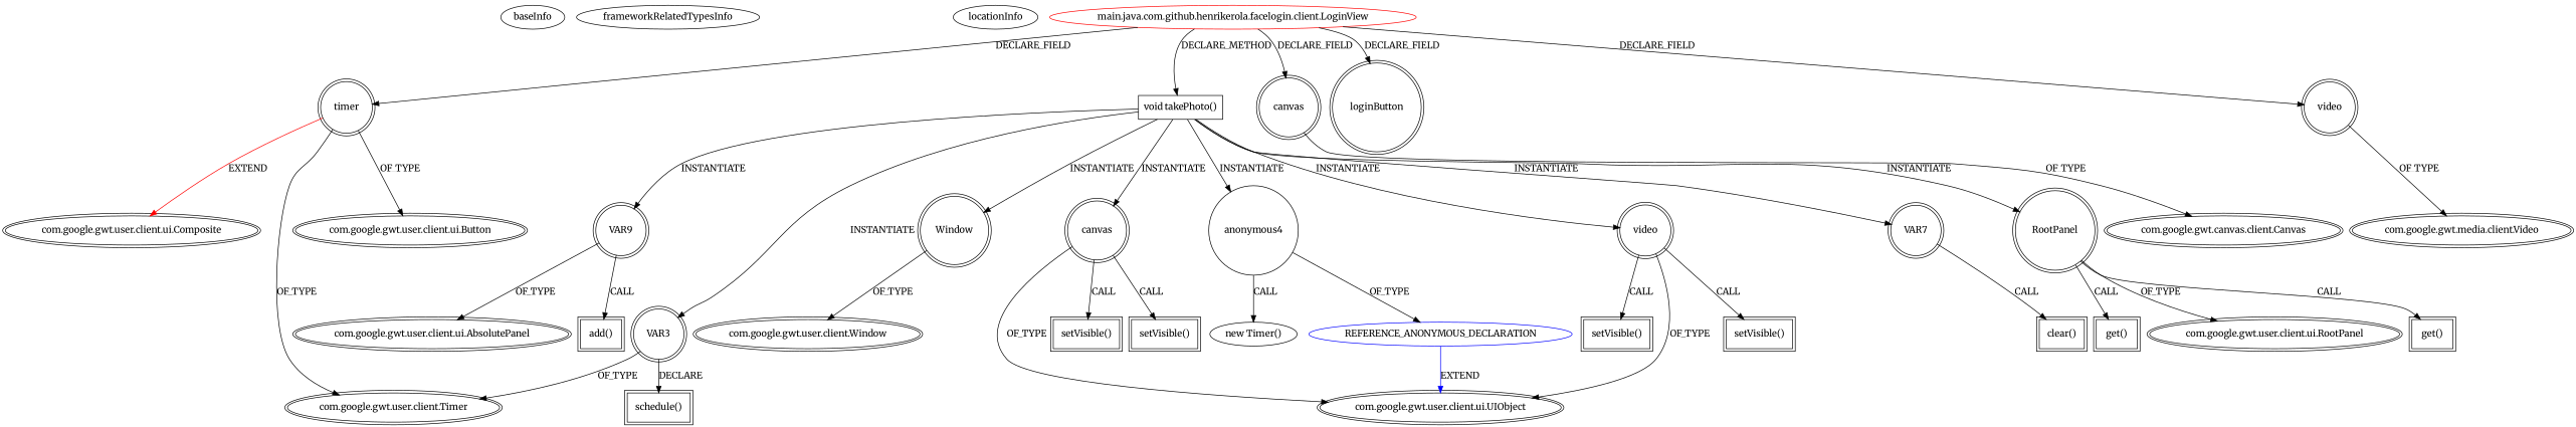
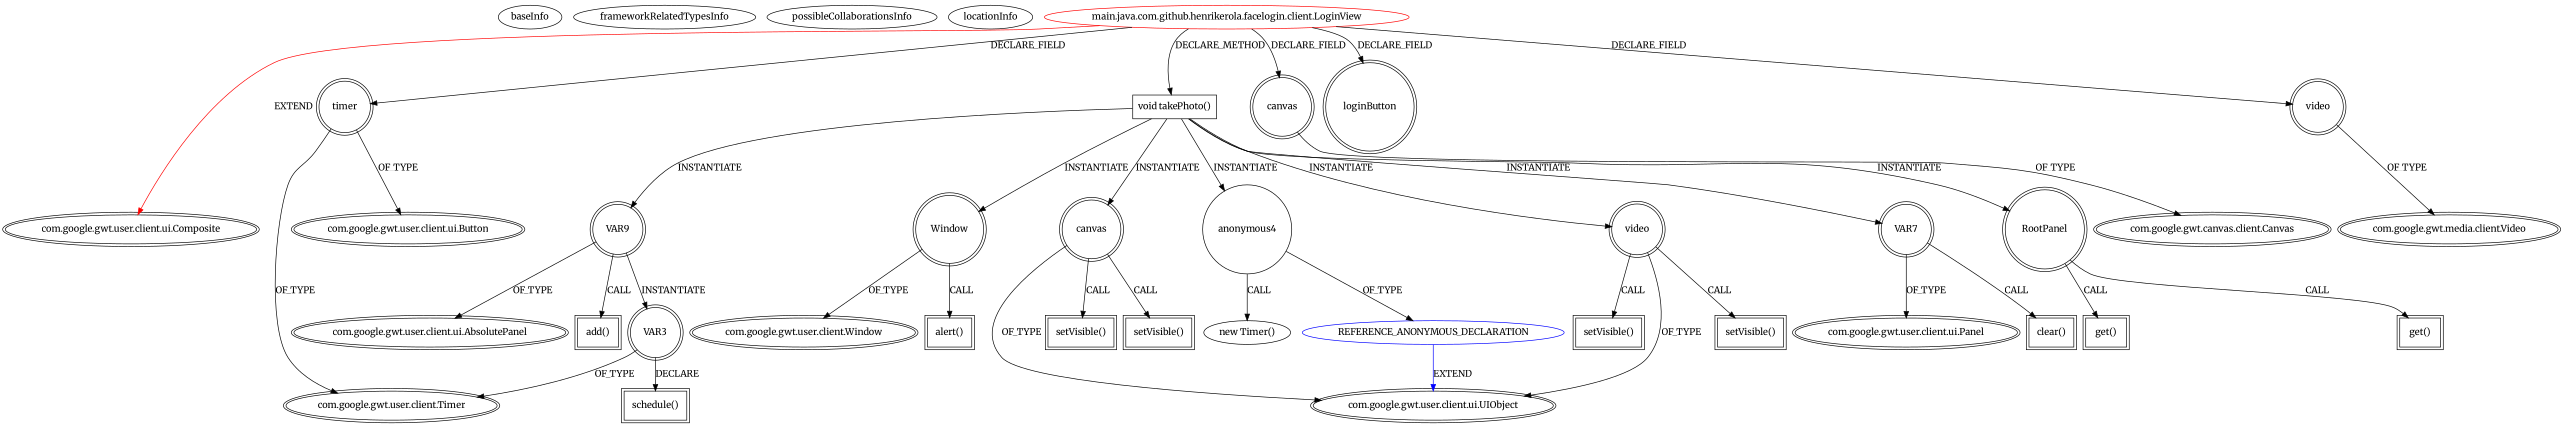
  digraph {
    fontname=Merriweather
    node [fontname=Merriweather isFrameworkType=true vertexType=FRAMEWORK_CLASS_TYPE peripheries=2]
    edge [fontname=Merriweather]
    baseInfo [category=extension_graph graphId=1385 isAnonymous=false possibleRelation=true isFrameworkType="" vertexType="" peripheries=""]
    frameworkRelatedTypesInfo [0="com.google.gwt.user.client.ui.Composite" isFrameworkType="" vertexType="" peripheries=""]
+   possibleCollaborationsInfo [0="1385~CLIENT_METHOD_DECLARATION-INSTANTIATION-~com.google.gwt.user.client.ui.Composite ~com.google.gwt.user.client.Timer ~false~true" isFrameworkType="" vertexType="" peripheries=""]
    locationInfo [contextSignature=LoginView filePath="/henrikerola-FaceLogin/FaceLogin-master/src/main/java/com/github/henrikerola/facelogin/client/LoginView.java" graphId=1385 projectName="henrikerola-FaceLogin" isFrameworkType="" vertexType="" peripheries=""]
    n5 [color=red isFrameworkType=false label="main.java.com.github.henrikerola.facelogin.client.LoginView" vertexType=ROOT_CLIENT_CLASS_DECLARATION peripheries=""]
    n6 [label="com.google.gwt.user.client.ui.Composite"]
    n7 [label=canvas shape=circle vertexType=FIELD_DECLARATION]
    n8 [label=loginButton shape=circle vertexType=FIELD_DECLARATION]
    n9 [label=timer shape=circle vertexType=FIELD_DECLARATION]
    n10 [label=video shape=circle vertexType=FIELD_DECLARATION]
    n11 [isFrameworkType=false label="void takePhoto()" shape=box vertexType=CLIENT_METHOD_DECLARATION peripheries=""]
    n12 [label="com.google.gwt.canvas.client.Canvas"]
    n13 [label="com.google.gwt.user.client.ui.Button"]
    n14 [label="com.google.gwt.user.client.Timer"]
    n15 [label="com.google.gwt.media.client.Video"]
    n16 [label=video shape=circle vertexType=VARIABLE_EXPRESION]
    n17 [label=canvas shape=circle vertexType=VARIABLE_EXPRESION]
    n18 [label=VAR3 shape=circle vertexType=VARIABLE_EXPRESION]
    n19 [isFrameworkType=false label=anonymous4 shape=circle vertexType=VARIABLE_EXPRESION peripheries=""]
    n20 [label=VAR7 shape=circle vertexType=VARIABLE_EXPRESION]
    n21 [label=RootPanel shape=circle vertexType=VARIABLE_EXPRESION]
    n22 [label=VAR9 shape=circle vertexType=VARIABLE_EXPRESION]
    n23 [label=Window shape=circle vertexType=VARIABLE_EXPRESION]
    n24 [label="com.google.gwt.user.client.ui.UIObject"]
    n25 [label="setVisible()" shape=box vertexType=INSIDE_CALL]
    n26 [label="setVisible()" shape=box vertexType=INSIDE_CALL]
    n27 [label="setVisible()" shape=box vertexType=INSIDE_CALL]
    n28 [label="setVisible()" shape=box vertexType=INSIDE_CALL]
    n29 [label="schedule()" shape=box vertexType=INSIDE_CALL]
    n30 [color=blue isFrameworkType=false label=REFERENCE_ANONYMOUS_DECLARATION vertexType=REFERENCE_ANONYMOUS_DECLARATION peripheries=""]
    n31 [isFrameworkType=false label="new Timer()" vertexType=CONSTRUCTOR_CALL peripheries=""]
+   n32 [label="com.google.gwt.user.client.ui.Panel"]
    n33 [label="clear()" shape=box vertexType=INSIDE_CALL]
-   n34 [label="com.google.gwt.user.client.ui.RootPanel"]
    n35 [label="get()" shape=box vertexType=INSIDE_CALL]
    n36 [label="get()" shape=box vertexType=INSIDE_CALL]
    n37 [label="com.google.gwt.user.client.ui.AbsolutePanel"]
    n38 [label="add()" shape=box vertexType=INSIDE_CALL]
    n39 [label="com.google.gwt.user.client.Window"]
-   n9 -> n6 [color=red label=EXTEND]
+   n40 [label="alert()" shape=box vertexType=INSIDE_CALL]
+   n5 -> n6 [color=red label=EXTEND]
    n5 -> n7 [label=DECLARE_FIELD]
    n5 -> n8 [label=DECLARE_FIELD]
    n5 -> n9 [label=DECLARE_FIELD]
    n5 -> n10 [label=DECLARE_FIELD]
    n5 -> n11 [label=DECLARE_METHOD]
    n7 -> n12 [label=OF_TYPE]
    n9 -> n13 [label=OF_TYPE]
    n9 -> n14 [label=OF_TYPE]
    n10 -> n15 [label=OF_TYPE]
    n11 -> n16 [label=INSTANTIATE]
    n11 -> n17 [label=INSTANTIATE]
-   n11 -> n18 [label=INSTANTIATE]
+   n22 -> n18 [label=INSTANTIATE]
    n11 -> n19 [label=INSTANTIATE]
    n11 -> n20 [label=INSTANTIATE]
    n11 -> n21 [label=INSTANTIATE]
    n11 -> n22 [label=INSTANTIATE]
    n11 -> n23 [label=INSTANTIATE]
    n16 -> n24 [label=OF_TYPE]
    n16 -> n25 [label=CALL]
    n16 -> n26 [label=CALL]
    n17 -> n24 [label=OF_TYPE]
    n17 -> n27 [label=CALL]
    n17 -> n28 [label=CALL]
    n18 -> n14 [label=OF_TYPE]
    n18 -> n29 [label=DECLARE]
    n19 -> n30 [label=OF_TYPE]
    n19 -> n31 [label=CALL]
+   n20 -> n32 [label=OF_TYPE]
    n20 -> n33 [label=CALL]
-   n21 -> n34 [label=OF_TYPE]
    n21 -> n35 [label=CALL]
    n21 -> n36 [label=CALL]
    n22 -> n37 [label=OF_TYPE]
    n22 -> n38 [label=CALL]
    n23 -> n39 [label=OF_TYPE]
+   n23 -> n40 [label=CALL]
    n30 -> n24 [color=blue label=EXTEND]
  }
